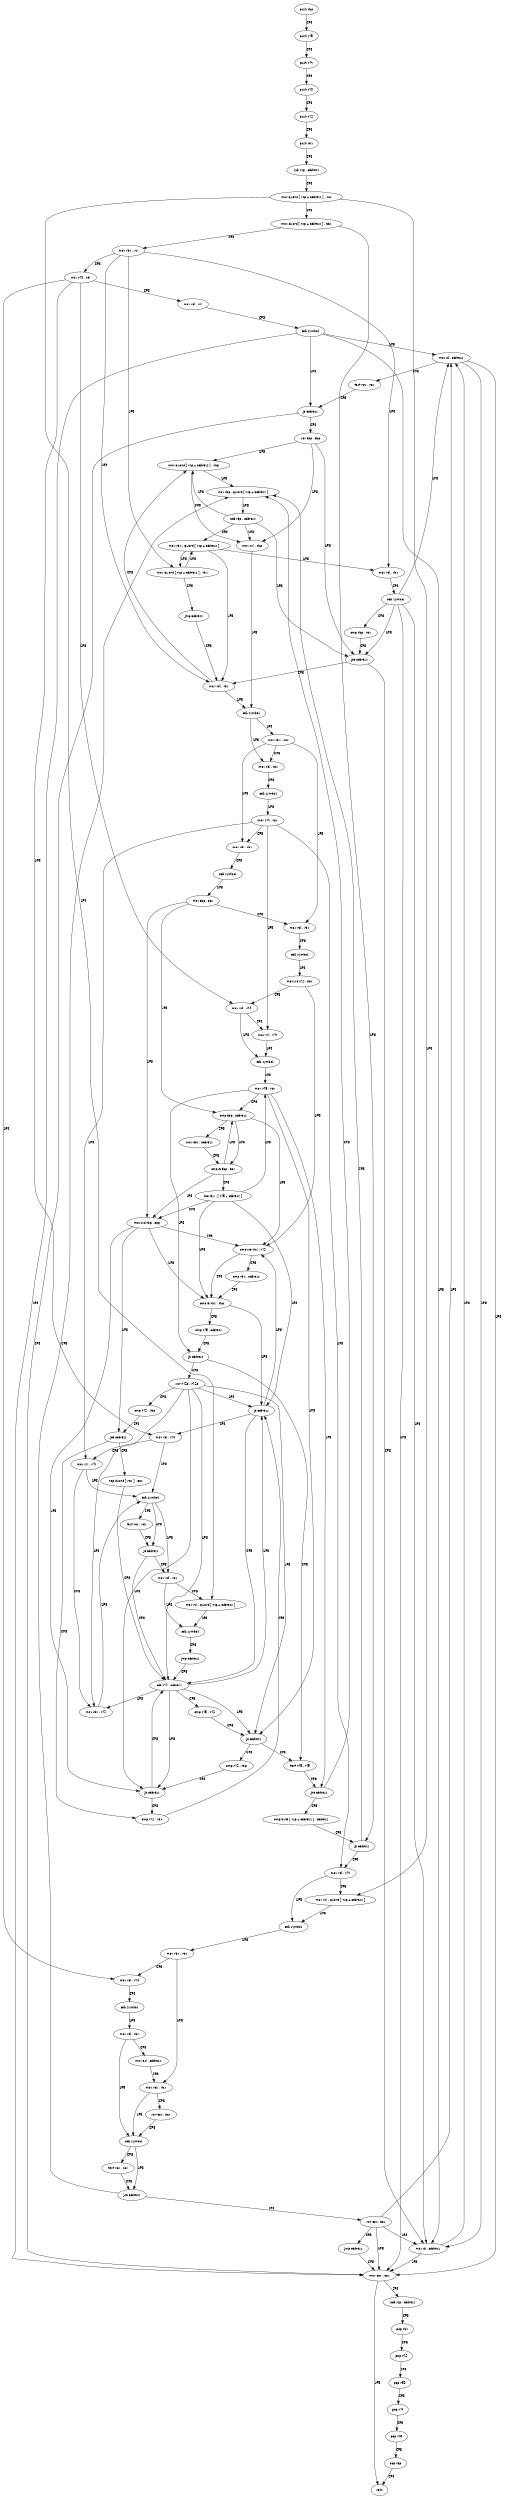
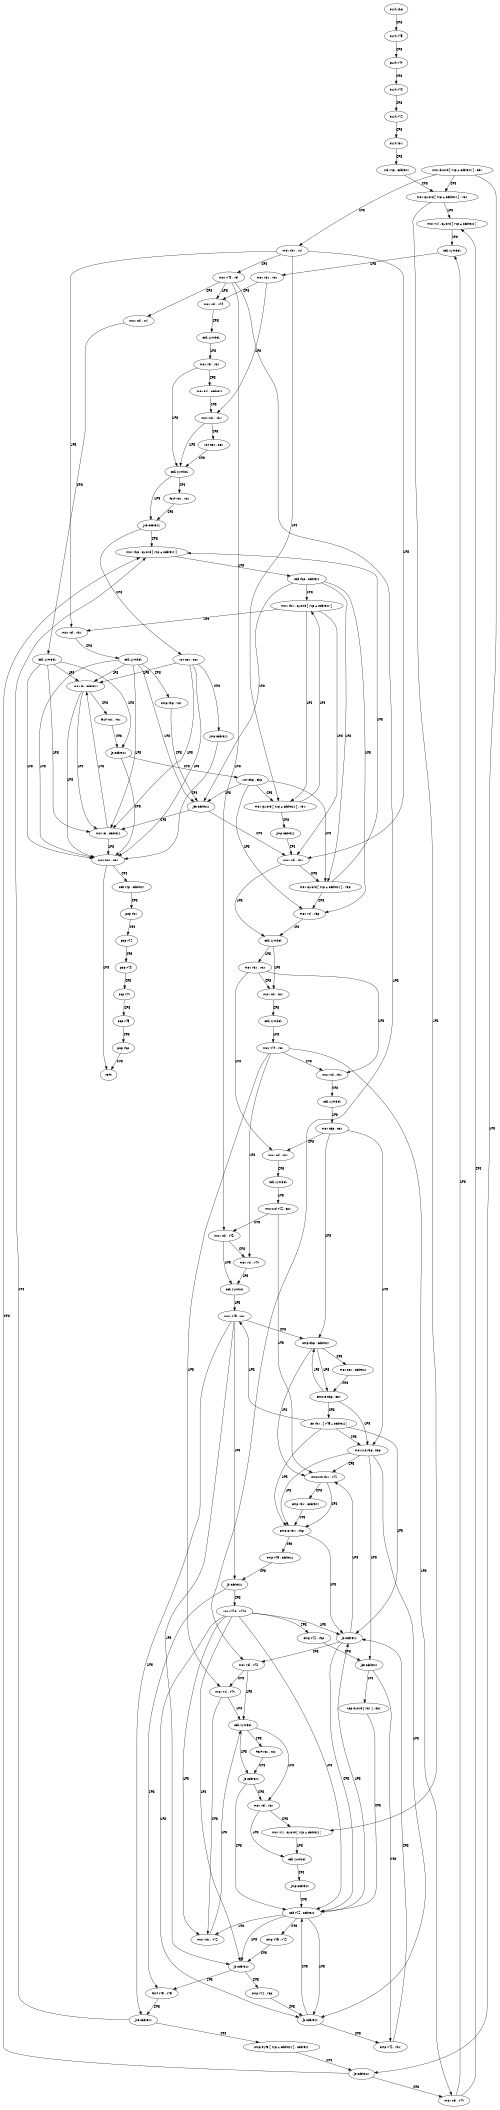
  digraph {
    fontname="Patrick Hand"
    node [fontname="Patrick Hand"]
    edge [fontname="Patrick Hand"]
    n1 [label="push rbp"]
    n2 [label="push r15"]
    n3 [label="push r14"]
    n4 [label="push r13"]
    n5 [label="push r12"]
    n6 [label="push rbx"]
    n7 [label="sub rsp , address"]
    n8 [label="mov qword [ rsp + address ] , rcx"]
    n9 [label="mov dword [ rsp + address ] , edx"]
    n10 [label="mov rsi , qword [ rsp + address ]"]
    n11 [label="mov rsi , qword [ rsp + address ]"]
    n12 [label="mov rbx , rsi"]
    n13 [label="je address"]
    n14 [label="call symbol"]
    n15 [label="call symbol"]
    n16 [label="mov r13 , rdi"]
    n17 [label="mov qword [ rsp + address ] , rbx"]
    n18 [label="mov rdi , rbx"]
    n19 [label="mov rdi , rbx"]
    n20 [label="mov rbp , qword [ rsp + address ]"]
    n21 [label="mov rdi , r14"]
    n22 [label="mov rdi , rsi"]
    n23 [label="mov rdi , r13"]
    n24 [label="mov rdi , r13"]
    n25 [label="mov rdi , r13"]
    n26 [label="jmp address"]
    n27 [label="mov rbx , qword [ rsp + address ]"]
    n28 [label="mov qword [ rsp + address ] , rbp"]
    n29 [label="call symbol"]
    n30 [label="call symbol"]
    n31 [label="call symbol"]
    n32 [label="mov rsi , r14"]
    n33 [label="call symbol"]
    n34 [label="mov rsi , r14"]
    n35 [label="call symbol"]
    n36 [label="call symbol"]
    n37 [label="mov cl , address"]
    n38 [label="je address"]
    n39 [label="mov eax , ecx"]
    n40 [label="mov cl , address"]
    n41 [label="test rax , rax"]
    n42 [label="xor ebp , ebp"]
    n43 [label="add rsp , address"]
    n44 [label=retn]
    n45 [label="mov rsi , rbp"]
    n46 [label="jae address"]
    n47 [label="pop rbx"]
    n48 [label="pop r12"]
-   n49 [label="pop r53"]
+   n49 [label="pop r13"]
    n50 [label="pop r14"]
    n51 [label="pop r15"]
    n52 [label="pop rbp"]
    n53 [label="mov rbx , rax"]
    n54 [label="mov rdi , rax"]
    n55 [label="add rbp , address"]
    n56 [label="mov rdi , rbx"]
    n57 [label="mov rdi , rbx"]
    n58 [label="call symbol"]
    n59 [label="call symbol"]
    n60 [label="call symbol"]
    n61 [label="mov r14 , rax"]
    n62 [label="mov rdx , r12"]
    n63 [label="mov ebp , eax"]
    n64 [label="cmp ebp , address"]
    n65 [label="movsxd rbp , ebp"]
    n66 [label="cmovne rbx , r12"]
    n67 [label="mov eax , address"]
    n68 [label="cmove ebp , eax"]
    n69 [label="cmove rbx , rbp"]
    n70 [label="jae address"]
    n71 [label="jb address"]
    n72 [label="movsxd r12 , eax"]
    n73 [label="cmp rbx , address"]
    n74 [label="mov r15 , rax"]
    n75 [label="jb address"]
    n76 [label="jne address"]
    n77 [label="je address"]
    n78 [label="lea rbx , [ r15 - address ]"]
    n79 [label="ja address"]
    n80 [label="test r15 , r15"]
    n81 [label="xor r12d , r12d"]
    n82 [label="cmp byte [ rsp + address ] , address"]
    n83 [label="cmp r12 , rbp"]
    n84 [label="cmp r15 , address"]
    n85 [label="add r12 , address"]
    n86 [label="cmp r12 , rbx"]
    n87 [label="nop dword [ rax ] , eax"]
    n88 [label="cmp r12 , rbp"]
    n89 [label="cmp r15 , r12"]
    n90 [label="cmp rbp , rax"]
    n91 [label="mov rbx , rax"]
    n92 [label="test rax , rax"]
    n93 [label="je address"]
    n94 [label="mov rdi , rax"]
    n95 [label="mov rdx , rbx"]
    n96 [label="call symbol"]
    n97 [label="xor ecx , ecx"]
    n98 [label="mov rdi , rax"]
    n99 [label="mov esi , address"]
    n100 [label="test rax , rax"]
    n101 [label="jne address"]
    n102 [label="xor ecx , ecx"]
    n103 [label="jmp address"]
    n104 [label="jmp address"]
    n1 -> n2 [label=CFG]
    n2 -> n3 [label=CFG]
    n3 -> n4 [label=CFG]
    n4 -> n5 [label=CFG]
    n5 -> n6 [label=CFG]
    n6 -> n7 [label=CFG]
    n7 -> n8 [label=CFG]
-   n8 -> n9 [label=CFG]
+   n9 -> n8 [label=CFG]
    n8 -> n10 [label=DFG]
    n8 -> n11 [label=DFG]
    n9 -> n12 [label=CFG]
    n9 -> n13 [label=DFG]
    n10 -> n14 [label=DFG]
    n11 -> n15 [label=DFG]
    n12 -> n16 [label=CFG]
    n12 -> n17 [label=DFG]
    n12 -> n18 [label=DFG]
    n12 -> n19 [label=DFG]
    n13 -> n20 [label=CFG]
    n13 -> n21 [label=CFG]
    n14 -> n91 [label=DFG]
    n15 -> n104 [label=CFG]
    n16 -> n22 [label=CFG]
    n16 -> n23 [label=DFG]
    n16 -> n24 [label=DFG]
    n16 -> n25 [label=DFG]
    n17 -> n26 [label=CFG]
    n17 -> n27 [label=DFG]
    n18 -> n28 [label=CFG]
    n18 -> n29 [label=DFG]
    n19 -> n30 [label=CFG]
    n20 -> n55 [label=DFG]
    n21 -> n10 [label=CFG]
    n21 -> n14 [label=DFG]
    n22 -> n31 [label=CFG]
    n23 -> n32 [label=CFG]
    n23 -> n33 [label=DFG]
    n24 -> n34 [label=CFG]
    n24 -> n35 [label=DFG]
    n25 -> n36 [label=CFG]
    n26 -> n18 [label=CFG]
    n27 -> n17 [label=DFG]
    n27 -> n18 [label=DFG]
    n27 -> n19 [label=DFG]
    n28 -> n20 [label=DFG]
    n28 -> n45 [label=CFG]
    n29 -> n53 [label=DFG]
    n29 -> n54 [label=DFG]
    n30 -> n37 [label=DFG]
    n30 -> n39 [label=DFG]
    n30 -> n40 [label=DFG]
    n30 -> n46 [label=DFG]
    n30 -> n90 [label=CFG]
    n31 -> n37 [label=DFG]
    n31 -> n38 [label=DFG]
    n31 -> n39 [label=DFG]
    n31 -> n40 [label=DFG]
    n32 -> n33 [label=DFG]
    n33 -> n74 [label=DFG]
    n34 -> n35 [label=DFG]
    n34 -> n62 [label=CFG]
    n35 -> n92 [label=CFG]
    n35 -> n93 [label=DFG]
    n35 -> n94 [label=DFG]
    n36 -> n98 [label=DFG]
    n37 -> n39 [label=DFG]
    n37 -> n40 [label=DFG]
    n37 -> n41 [label=CFG]
    n38 -> n39 [label=CFG]
    n38 -> n42 [label=CFG]
    n39 -> n43 [label=CFG]
    n39 -> n44 [label=DFG]
    n40 -> n37 [label=DFG]
    n40 -> n39 [label=DFG]
    n41 -> n38 [label=CFG]
+   n42 -> n17 [label=CFG]
    n42 -> n28 [label=DFG]
    n42 -> n45 [label=DFG]
    n42 -> n46 [label=DFG]
    n43 -> n47 [label=CFG]
    n45 -> n29 [label=DFG]
    n46 -> n18 [label=CFG]
    n46 -> n40 [label=CFG]
    n47 -> n48 [label=CFG]
    n48 -> n49 [label=CFG]
    n49 -> n50 [label=CFG]
    n50 -> n51 [label=CFG]
    n51 -> n52 [label=CFG]
    n52 -> n44 [label=CFG]
    n53 -> n54 [label=CFG]
    n53 -> n56 [label=DFG]
    n53 -> n57 [label=DFG]
    n54 -> n58 [label=CFG]
    n55 -> n27 [label=CFG]
    n55 -> n28 [label=DFG]
    n55 -> n45 [label=DFG]
    n55 -> n46 [label=DFG]
    n56 -> n59 [label=CFG]
    n57 -> n60 [label=CFG]
    n58 -> n61 [label=DFG]
    n59 -> n63 [label=DFG]
    n60 -> n72 [label=DFG]
    n61 -> n21 [label=DFG]
    n61 -> n32 [label=DFG]
    n61 -> n34 [label=DFG]
    n61 -> n56 [label=CFG]
    n62 -> n35 [label=DFG]
    n63 -> n57 [label=CFG]
    n63 -> n64 [label=DFG]
    n63 -> n65 [label=DFG]
    n64 -> n66 [label=DFG]
    n64 -> n67 [label=CFG]
    n64 -> n68 [label=DFG]
    n65 -> n66 [label=CFG]
    n65 -> n69 [label=DFG]
    n65 -> n70 [label=DFG]
    n65 -> n71 [label=DFG]
    n66 -> n69 [label=CFG]
    n66 -> n73 [label=CFG]
    n67 -> n68 [label=CFG]
    n68 -> n64 [label=DFG]
    n68 -> n65 [label=DFG]
    n68 -> n78 [label=CFG]
    n69 -> n79 [label=DFG]
    n69 -> n84 [label=CFG]
    n70 -> n86 [label=CFG]
    n70 -> n87 [label=CFG]
    n71 -> n85 [label=CFG]
    n71 -> n86 [label=CFG]
    n72 -> n23 [label=CFG]
    n72 -> n66 [label=DFG]
    n73 -> n69 [label=CFG]
    n74 -> n64 [label=CFG]
    n74 -> n75 [label=DFG]
    n74 -> n76 [label=DFG]
    n74 -> n77 [label=DFG]
    n75 -> n80 [label=CFG]
    n75 -> n81 [label=CFG]
    n76 -> n20 [label=CFG]
    n76 -> n82 [label=CFG]
    n77 -> n80 [label=CFG]
    n77 -> n83 [label=CFG]
    n78 -> n65 [label=CFG]
    n78 -> n69 [label=DFG]
    n78 -> n74 [label=DFG]
    n78 -> n79 [label=DFG]
    n79 -> n24 [label=CFG]
    n79 -> n66 [label=DFG]
    n79 -> n85 [label=CFG]
    n80 -> n76 [label=CFG]
    n81 -> n62 [label=DFG]
    n81 -> n71 [label=DFG]
    n81 -> n77 [label=DFG]
    n81 -> n79 [label=DFG]
    n81 -> n85 [label=DFG]
    n81 -> n88 [label=CFG]
    n82 -> n13 [label=CFG]
    n83 -> n71 [label=CFG]
    n84 -> n75 [label=CFG]
    n85 -> n62 [label=DFG]
    n85 -> n71 [label=DFG]
    n85 -> n77 [label=DFG]
    n85 -> n79 [label=DFG]
    n85 -> n89 [label=CFG]
    n86 -> n79 [label=CFG]
    n87 -> n85 [label=CFG]
    n88 -> n70 [label=CFG]
    n89 -> n77 [label=CFG]
    n90 -> n46 [label=CFG]
    n91 -> n25 [label=CFG]
    n91 -> n95 [label=DFG]
    n92 -> n93 [label=CFG]
    n93 -> n85 [label=CFG]
    n93 -> n94 [label=CFG]
    n94 -> n11 [label=CFG]
    n94 -> n15 [label=DFG]
    n95 -> n96 [label=DFG]
    n95 -> n97 [label=CFG]
    n96 -> n100 [label=CFG]
    n96 -> n101 [label=DFG]
    n97 -> n96 [label=CFG]
    n98 -> n96 [label=DFG]
    n98 -> n99 [label=CFG]
    n99 -> n95 [label=CFG]
    n100 -> n101 [label=CFG]
    n101 -> n20 [label=CFG]
    n101 -> n102 [label=CFG]
    n102 -> n37 [label=DFG]
    n102 -> n39 [label=DFG]
    n102 -> n40 [label=DFG]
    n102 -> n103 [label=CFG]
    n103 -> n39 [label=CFG]
    n104 -> n85 [label=CFG]
  }
